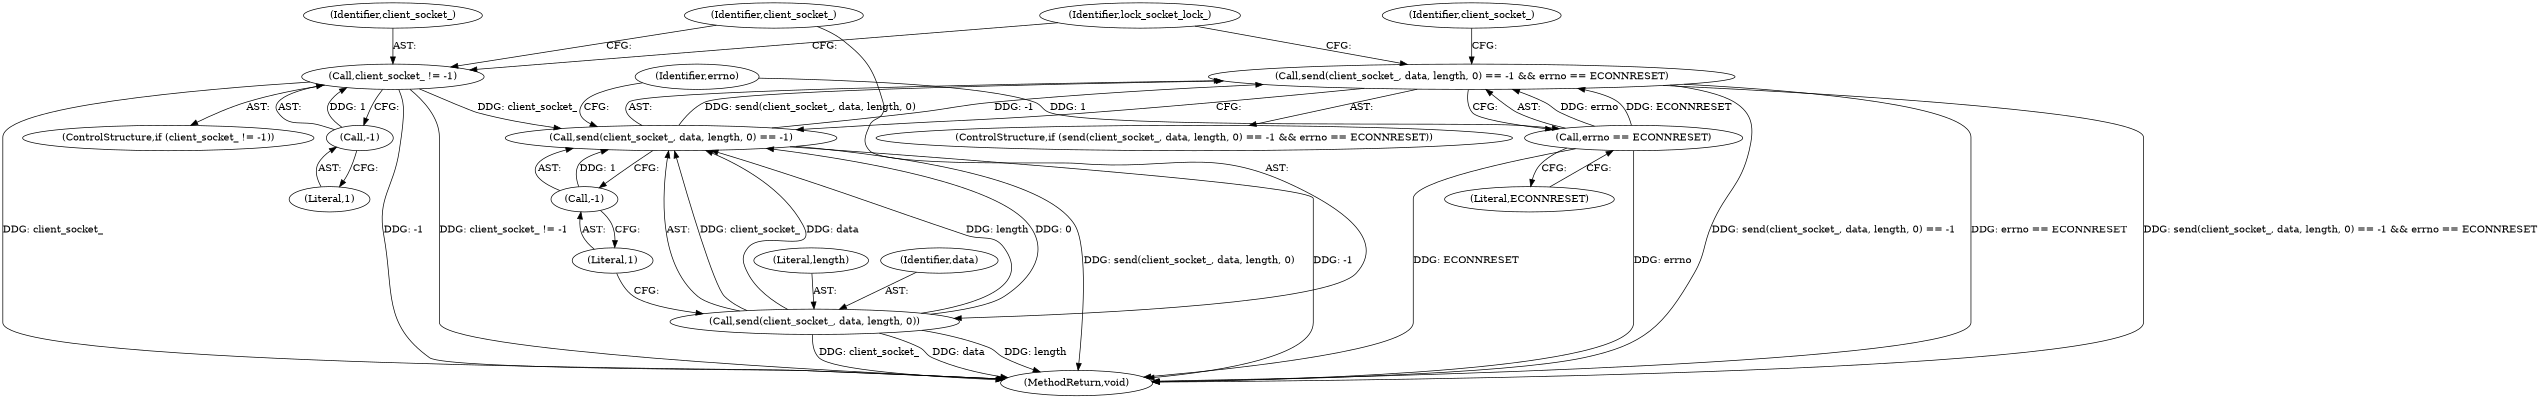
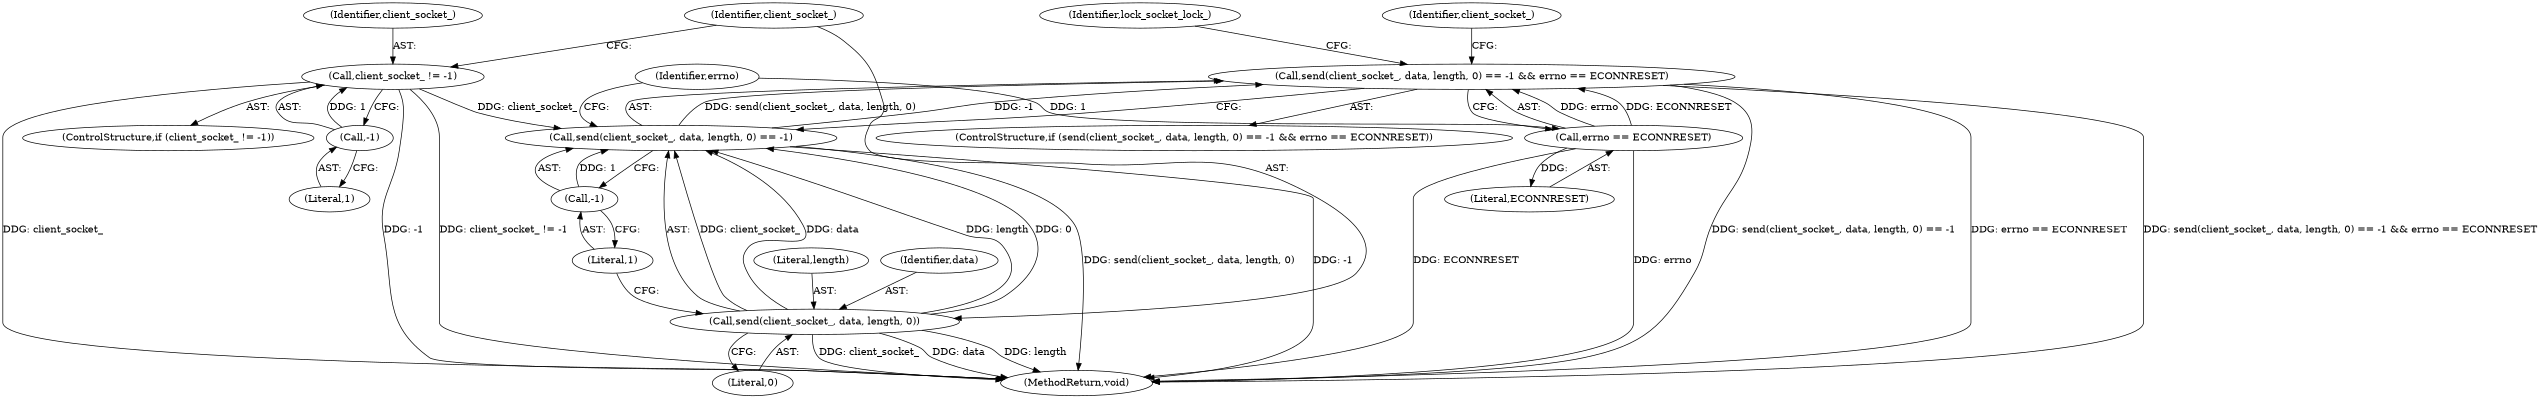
  digraph {
    n1 [label="(Call,send(client_socket_, data, length, 0) == -1 && errno == ECONNRESET)"]
    n2 [label="(Call,send(client_socket_, data, length, 0) == -1)"]
    n3 [label="(Call,errno == ECONNRESET)"]
    n4 [label="(MethodReturn,void)"]
    n5 [label="(ControlStructure,if (send(client_socket_, data, length, 0) == -1 && errno == ECONNRESET))"]
    n6 [label="(Call,-1)"]
    n7 [label="(Literal,ECONNRESET)"]
    n8 [label="(Literal,1)"]
    n9 [label="(Call,send(client_socket_, data, length, 0))"]
+   n10 [label="(Literal,0)"]
    n11 [label="(Call,client_socket_ != -1)"]
    n12 [label="(Call,-1)"]
    n13 [label="(ControlStructure,if (client_socket_ != -1))"]
    n14 [label="(Literal,1)"]
    n15 [label="(Identifier,client_socket_)"]
    n16 [label="(Identifier,client_socket_)"]
    n17 [label="(Identifier,lock_socket_lock_)"]
    n18 [label="(Identifier,client_socket_)"]
    n19 [label="(Literal,length)"]
    n20 [label="(Identifier,errno)"]
    n21 [label="(Identifier,data)"]
    n1 -> n2 [label="CFG: "]
    n1 -> n3 [label="CFG: "]
    n1 -> n4 [label="DDG: send(client_socket_, data, length, 0) == -1"]
    n1 -> n4 [label="DDG: errno == ECONNRESET"]
    n1 -> n4 [label="DDG: send(client_socket_, data, length, 0) == -1 && errno == ECONNRESET"]
    n1 -> n5 [label="AST: "]
    n2 -> n1 [label="AST: "]
    n2 -> n1 [label="DDG: send(client_socket_, data, length, 0)"]
    n2 -> n1 [label="DDG: -1"]
    n2 -> n4 [label="DDG: send(client_socket_, data, length, 0)"]
    n2 -> n4 [label="DDG: -1"]
    n2 -> n6 [label="CFG: "]
    n3 -> n1 [label="AST: "]
    n3 -> n1 [label="DDG: errno"]
    n3 -> n1 [label="DDG: ECONNRESET"]
    n3 -> n4 [label="DDG: ECONNRESET"]
    n3 -> n4 [label="DDG: errno"]
-   n3 -> n7 [label="CFG: "]
+   n3 -> n7 [label="DDG: "]
    n6 -> n2 [label="AST: "]
    n6 -> n2 [label="DDG: 1"]
    n6 -> n8 [label="CFG: "]
-   n7 -> n3 [label="CFG: "]
+   n7 -> n3 [label="AST: "]
    n8 -> n6 [label="AST: "]
    n8 -> n9 [label="CFG: "]
    n9 -> n2 [label="AST: "]
    n9 -> n2 [label="DDG: client_socket_"]
    n9 -> n2 [label="DDG: data"]
    n9 -> n2 [label="DDG: length"]
    n9 -> n2 [label="DDG: 0"]
    n9 -> n4 [label="DDG: length"]
    n9 -> n4 [label="DDG: client_socket_"]
    n9 -> n4 [label="DDG: data"]
+   n9 -> n10 [label="CFG: "]
+   n10 -> n9 [label="AST: "]
    n11 -> n2 [label="DDG: client_socket_"]
    n11 -> n4 [label="DDG: -1"]
    n11 -> n4 [label="DDG: client_socket_ != -1"]
    n11 -> n4 [label="DDG: client_socket_"]
    n11 -> n12 [label="CFG: "]
    n11 -> n13 [label="AST: "]
    n12 -> n11 [label="AST: "]
    n12 -> n11 [label="DDG: 1"]
    n12 -> n14 [label="CFG: "]
    n14 -> n12 [label="AST: "]
    n15 -> n9 [label="AST: "]
    n15 -> n11 [label="CFG: "]
    n16 -> n11 [label="AST: "]
    n17 -> n1 [label="CFG: "]
-   n17 -> n11 [label="CFG: "]
    n18 -> n1 [label="CFG: "]
    n19 -> n9 [label="AST: "]
    n20 -> n2 [label="CFG: "]
    n20 -> n3 [label="DDG: 1"]
    n21 -> n9 [label="AST: "]
  }
